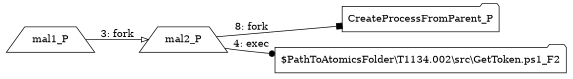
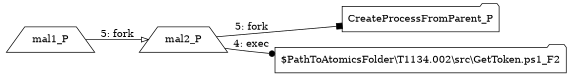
  digraph {
    engine=neato
    fixedsize=false
    fontsize=10
    nodesep=0.3
    rankdir=LR
    ranksep=0
    splines=true
    node [node_type=Process shape=trapezium]
    mal1_P
    mal2_P
    CreateProcessFromParent_P [shape=folder]
    "$PathToAtomicsFolder\\T1134.002\\src\\GetToken.ps1_F2" [node_type=File shape=folder]
-   mal1_P -> mal2_P [arrowhead=onormal label="3: fork"]
-   mal2_P -> CreateProcessFromParent_P [arrowhead=box label="8: fork"]
+   mal1_P -> mal2_P [arrowhead=onormal label="5: fork"]
+   mal2_P -> CreateProcessFromParent_P [arrowhead=box label="5: fork"]
    mal2_P -> "$PathToAtomicsFolder\\T1134.002\\src\\GetToken.ps1_F2" [arrowhead=dot label="4: exec"]
  }
